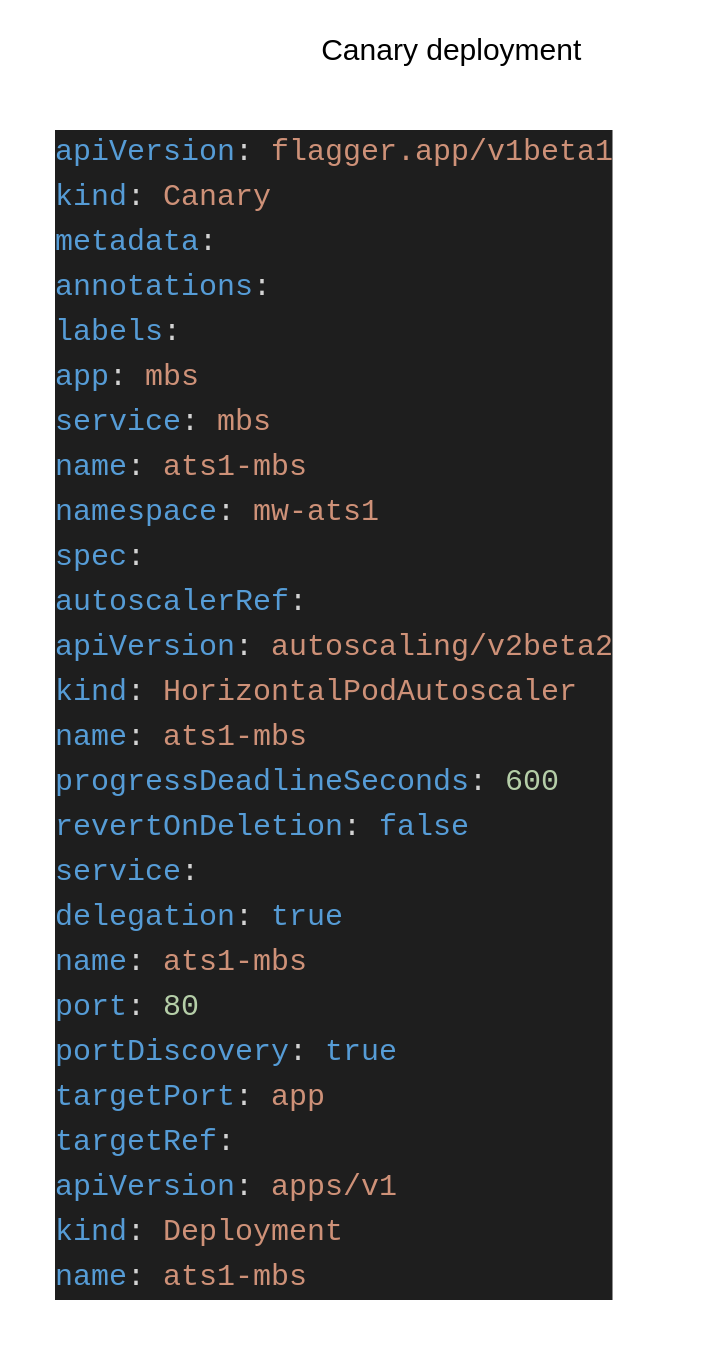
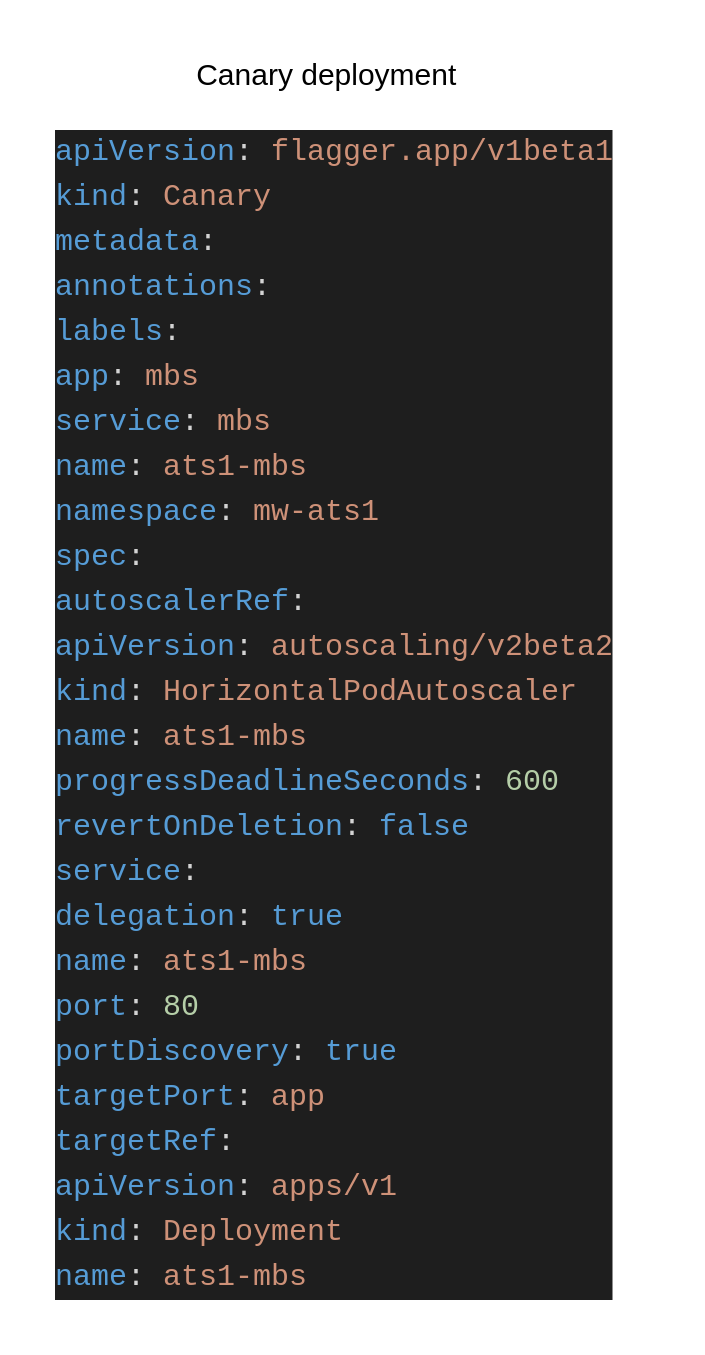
  <mxCell id="0" />
  <mxCell id="1" parent="0" />
  <mxCell id="2" value="&lt;div style=&quot;color: rgb(212, 212, 212); background-color: rgb(30, 30, 30); font-family: Menlo, Monaco, &amp;quot;Courier New&amp;quot;, monospace; line-height: 18px;&quot;&gt;&lt;div&gt;&lt;span style=&quot;color: #569cd6;&quot;&gt;apiVersion&lt;/span&gt;: &lt;span style=&quot;color: #ce9178;&quot;&gt;flagger.app/v1beta1&lt;/span&gt;&lt;/div&gt;&lt;div&gt;&lt;span style=&quot;color: #569cd6;&quot;&gt;kind&lt;/span&gt;: &lt;span style=&quot;color: #ce9178;&quot;&gt;Canary&lt;/span&gt;&lt;/div&gt;&lt;div&gt;&lt;span style=&quot;color: #569cd6;&quot;&gt;metadata&lt;/span&gt;:&lt;/div&gt;&lt;div&gt;  &lt;span style=&quot;color: #569cd6;&quot;&gt;annotations&lt;/span&gt;:&lt;/div&gt;&lt;div&gt;  &lt;span style=&quot;color: #569cd6;&quot;&gt;labels&lt;/span&gt;:&lt;/div&gt;&lt;div&gt;    &lt;span style=&quot;color: #569cd6;&quot;&gt;app&lt;/span&gt;: &lt;span style=&quot;color: #ce9178;&quot;&gt;mbs&lt;/span&gt;&lt;/div&gt;&lt;div&gt;    &lt;span style=&quot;color: #569cd6;&quot;&gt;service&lt;/span&gt;: &lt;span style=&quot;color: #ce9178;&quot;&gt;mbs&lt;/span&gt;&lt;/div&gt;&lt;div&gt;  &lt;span style=&quot;color: #569cd6;&quot;&gt;name&lt;/span&gt;: &lt;span style=&quot;color: #ce9178;&quot;&gt;ats1-mbs&lt;/span&gt;&lt;/div&gt;&lt;div&gt;  &lt;span style=&quot;color: #569cd6;&quot;&gt;namespace&lt;/span&gt;: &lt;span style=&quot;color: #ce9178;&quot;&gt;mw-ats1&lt;/span&gt;&lt;/div&gt;&lt;div&gt;&lt;span style=&quot;color: #569cd6;&quot;&gt;spec&lt;/span&gt;:&lt;/div&gt;&lt;div&gt;  &lt;span style=&quot;color: #569cd6;&quot;&gt;autoscalerRef&lt;/span&gt;:&lt;/div&gt;&lt;div&gt;    &lt;span style=&quot;color: #569cd6;&quot;&gt;apiVersion&lt;/span&gt;: &lt;span style=&quot;color: #ce9178;&quot;&gt;autoscaling/v2beta2&lt;/span&gt;&lt;/div&gt;&lt;div&gt;    &lt;span style=&quot;color: #569cd6;&quot;&gt;kind&lt;/span&gt;: &lt;span style=&quot;color: #ce9178;&quot;&gt;HorizontalPodAutoscaler&lt;/span&gt;&lt;/div&gt;&lt;div&gt;    &lt;span style=&quot;color: #569cd6;&quot;&gt;name&lt;/span&gt;: &lt;span style=&quot;color: #ce9178;&quot;&gt;ats1-mbs&lt;/span&gt;&lt;/div&gt;&lt;div&gt;  &lt;span style=&quot;color: #569cd6;&quot;&gt;progressDeadlineSeconds&lt;/span&gt;: &lt;span style=&quot;color: #b5cea8;&quot;&gt;600&lt;/span&gt;&lt;/div&gt;&lt;div&gt;  &lt;span style=&quot;color: #569cd6;&quot;&gt;revertOnDeletion&lt;/span&gt;: &lt;span style=&quot;color: #569cd6;&quot;&gt;false&lt;/span&gt;&lt;/div&gt;&lt;div&gt;  &lt;span style=&quot;color: #569cd6;&quot;&gt;service&lt;/span&gt;:&lt;/div&gt;&lt;div&gt;    &lt;span style=&quot;color: #569cd6;&quot;&gt;delegation&lt;/span&gt;: &lt;span style=&quot;color: #569cd6;&quot;&gt;true&lt;/span&gt;&lt;/div&gt;&lt;div&gt;    &lt;span style=&quot;color: #569cd6;&quot;&gt;name&lt;/span&gt;: &lt;span style=&quot;color: #ce9178;&quot;&gt;ats1-mbs&lt;/span&gt;&lt;/div&gt;&lt;div&gt;    &lt;span style=&quot;color: #569cd6;&quot;&gt;port&lt;/span&gt;: &lt;span style=&quot;color: #b5cea8;&quot;&gt;80&lt;/span&gt;&lt;/div&gt;&lt;div&gt;    &lt;span style=&quot;color: #569cd6;&quot;&gt;portDiscovery&lt;/span&gt;: &lt;span style=&quot;color: #569cd6;&quot;&gt;true&lt;/span&gt;&lt;/div&gt;&lt;div&gt;    &lt;span style=&quot;color: #569cd6;&quot;&gt;targetPort&lt;/span&gt;: &lt;span style=&quot;color: #ce9178;&quot;&gt;app&lt;/span&gt;&lt;/div&gt;&lt;div&gt;  &lt;span style=&quot;color: #569cd6;&quot;&gt;targetRef&lt;/span&gt;:&lt;/div&gt;&lt;div&gt;    &lt;span style=&quot;color: #569cd6;&quot;&gt;apiVersion&lt;/span&gt;: &lt;span style=&quot;color: #ce9178;&quot;&gt;apps/v1&lt;/span&gt;&lt;/div&gt;&lt;div&gt;    &lt;span style=&quot;color: #569cd6;&quot;&gt;kind&lt;/span&gt;: &lt;span style=&quot;color: #ce9178;&quot;&gt;Deployment&lt;/span&gt;&lt;/div&gt;&lt;div&gt;    &lt;span style=&quot;color: #569cd6;&quot;&gt;name&lt;/span&gt;: &lt;span style=&quot;color: #ce9178;&quot;&gt;ats1-mbs&lt;/span&gt;&lt;/div&gt;&lt;/div&gt;" style="text;html=1;align=left;verticalAlign=middle;resizable=0;points=[];autosize=1;strokeColor=none;fillColor=none;" vertex="1" parent="1"><mxGeometry x="20" y="50" width="240" height="470" as="geometry" /></mxCell>
- <mxCell id="3" value="Canary deployment&lt;br&gt;" style="text;html=1;align=center;verticalAlign=middle;resizable=0;points=[];autosize=1;strokeColor=none;fillColor=none;" vertex="1" parent="1"><mxGeometry x="120" y="10" width="120" height="20" as="geometry" /></mxCell>
+ <mxCell id="3" value="Canary deployment&lt;br&gt;" style="text;html=1;align=center;verticalAlign=middle;resizable=0;points=[];autosize=1;strokeColor=none;fillColor=none;" vertex="1" parent="1"><mxGeometry x="70" y="20" width="120" height="20" as="geometry" /></mxCell>
